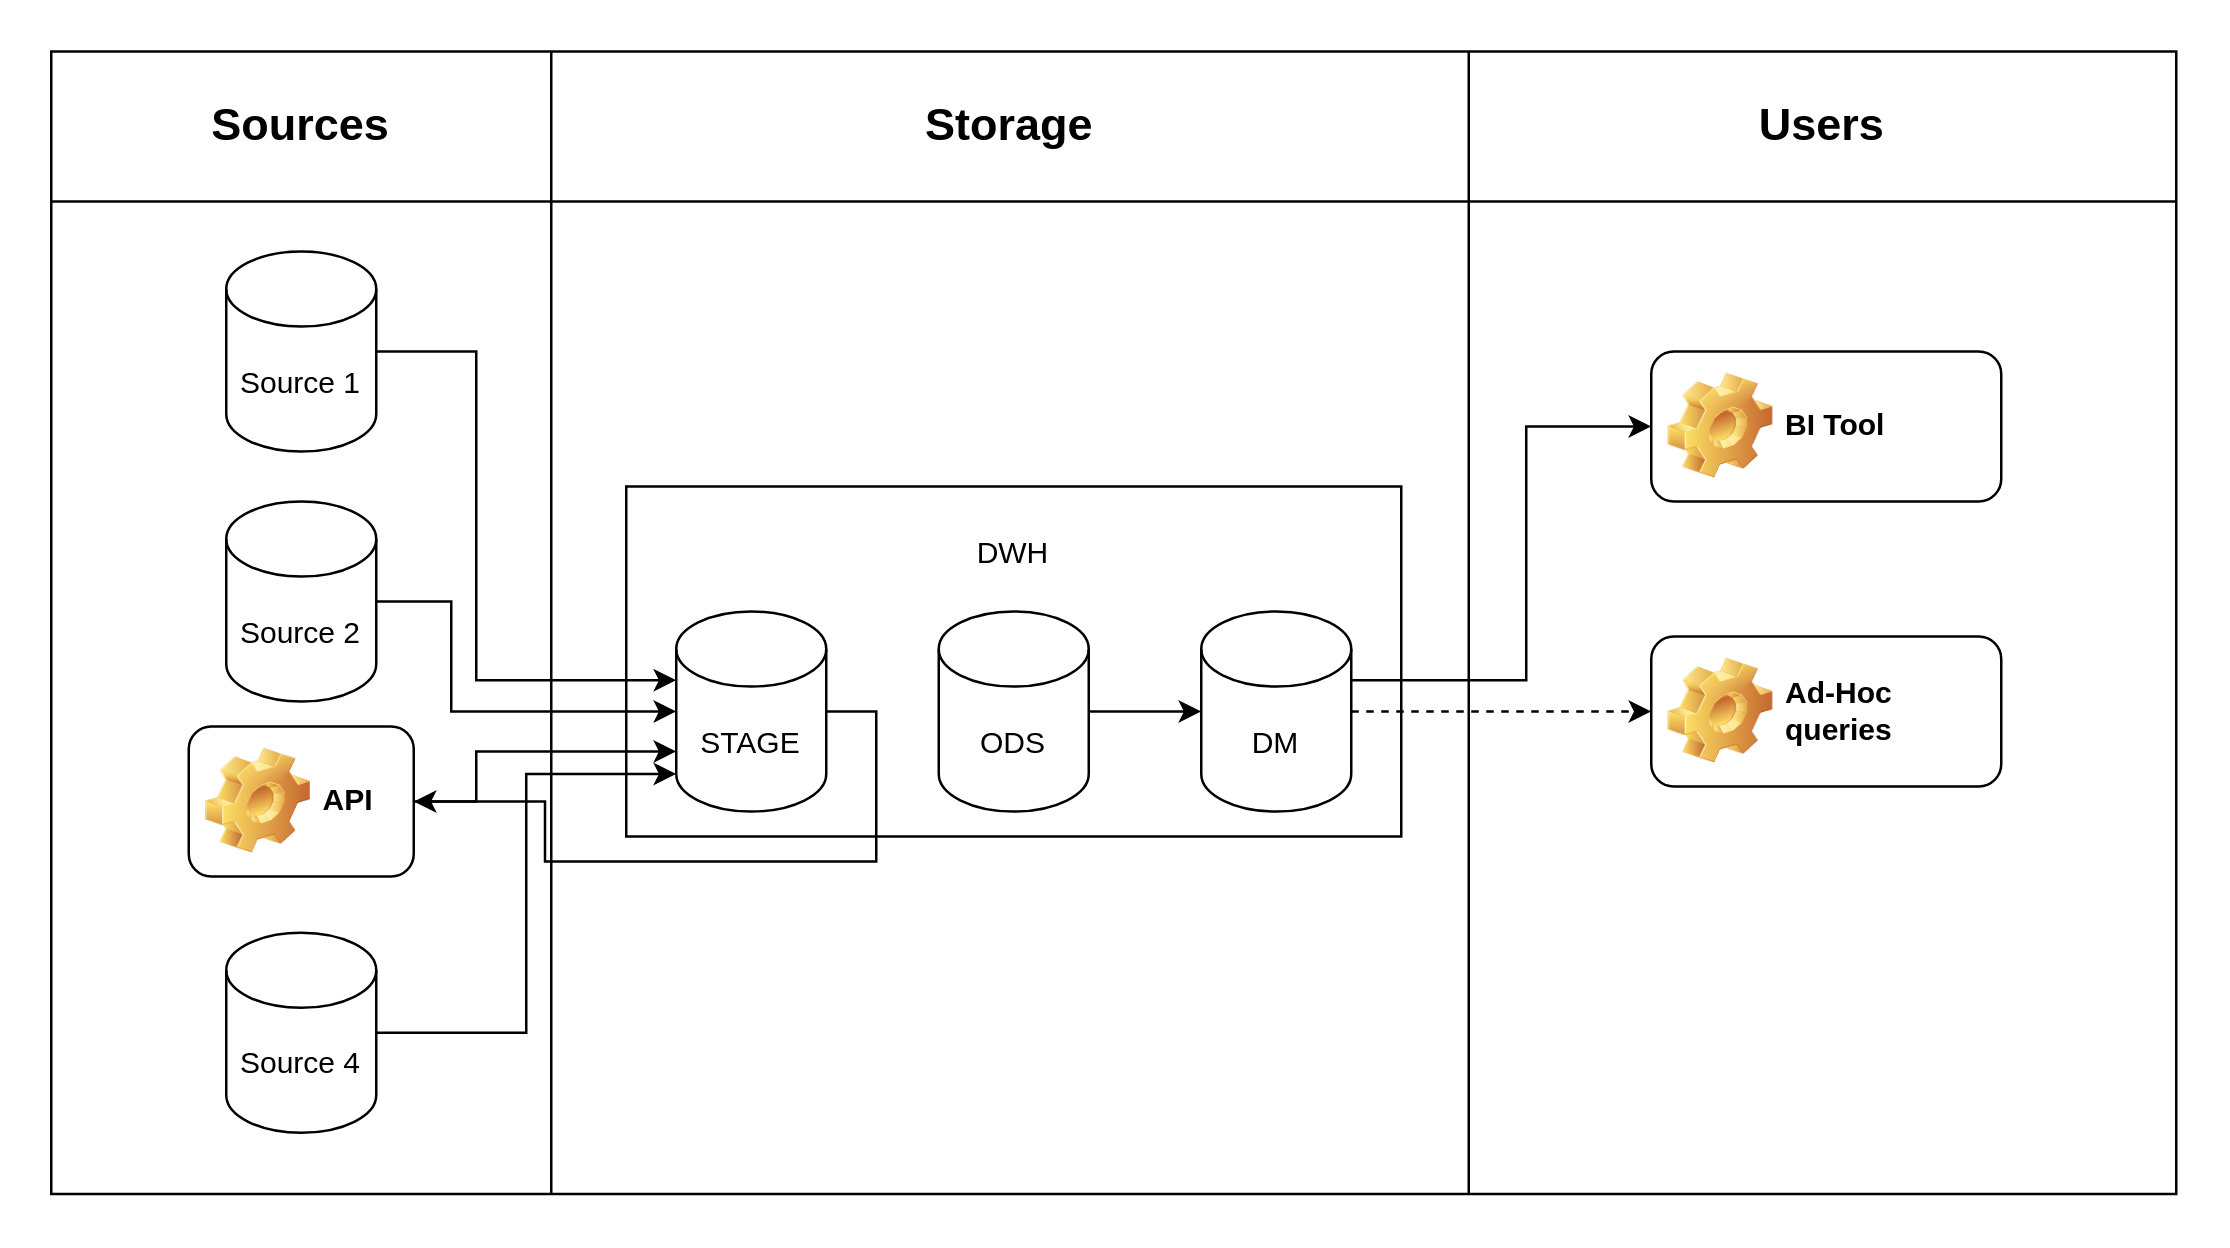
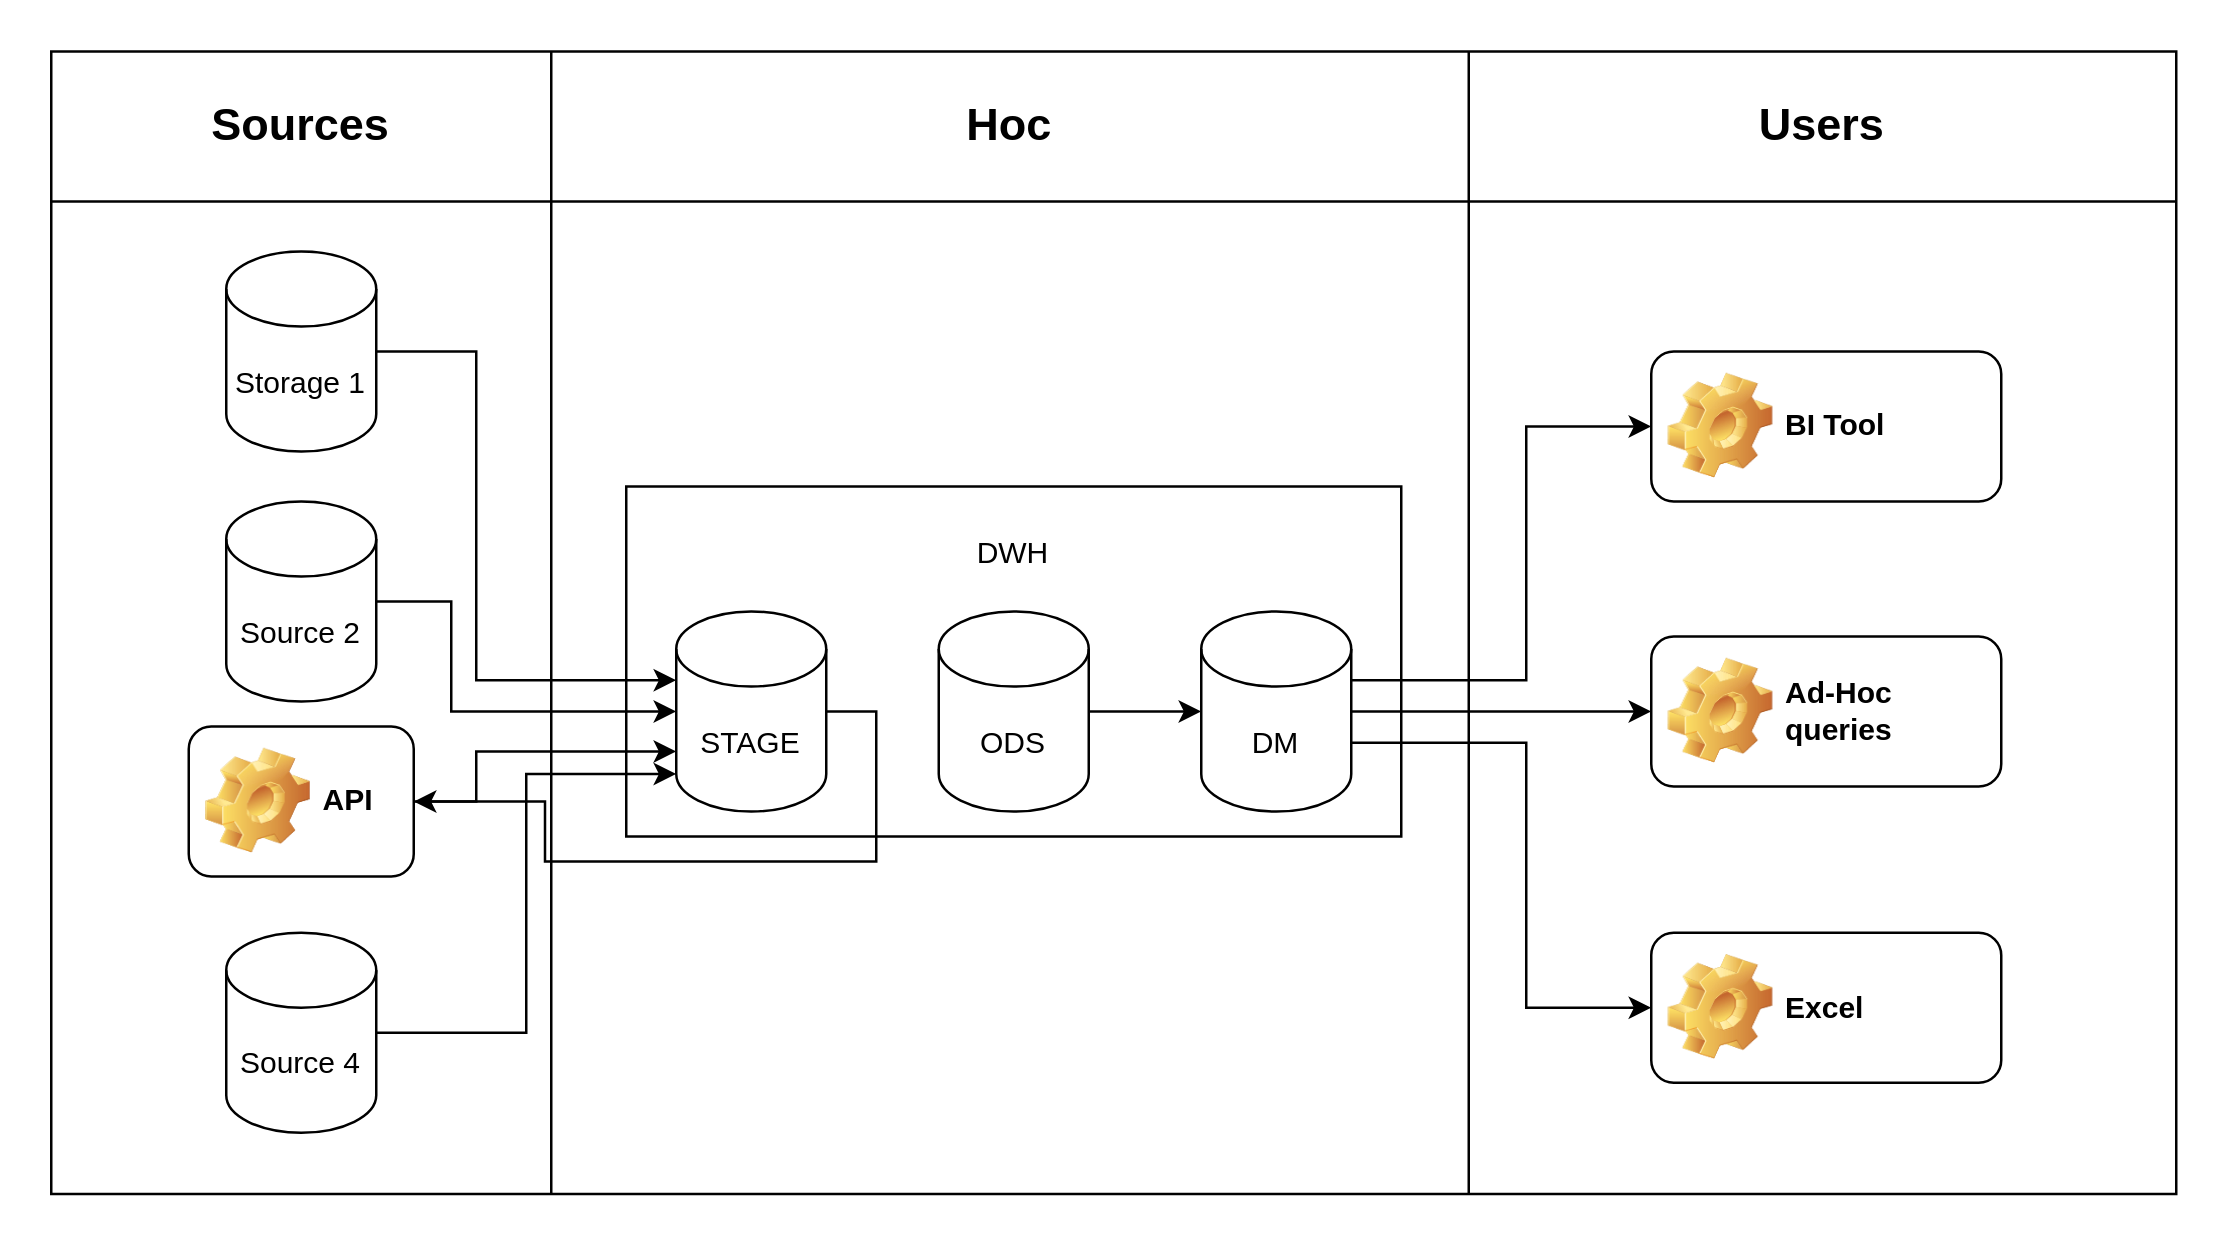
  <mxCell id="0" />
  <mxCell id="1" parent="0" />
  <mxCell id="2" value="" style="shape=table;html=1;whiteSpace=wrap;startSize=0;container=1;collapsible=0;childLayout=tableLayout;" vertex="1" parent="1"><mxGeometry x="20" y="20" width="850" height="457" as="geometry" /></mxCell>
  <mxCell id="3" value="" style="shape=partialRectangle;html=1;whiteSpace=wrap;collapsible=0;dropTarget=0;pointerEvents=0;fillColor=none;top=0;left=0;bottom=0;right=0;points=[[0,0.5],[1,0.5]];portConstraint=eastwest;" vertex="1" parent="2"><mxGeometry width="850" height="60" as="geometry" /></mxCell>
  <mxCell id="4" value="&lt;b&gt;&lt;font style=&quot;font-size: 18px&quot;&gt;Sources&lt;/font&gt;&lt;/b&gt;" style="shape=partialRectangle;html=1;whiteSpace=wrap;connectable=0;fillColor=none;top=0;left=0;bottom=0;right=0;overflow=hidden;pointerEvents=1;" vertex="1" parent="3"><mxGeometry width="200" height="60" as="geometry"><mxRectangle width="200" height="60" as="alternateBounds" /></mxGeometry></mxCell>
- <mxCell id="5" value="&lt;font style=&quot;font-size: 18px&quot;&gt;&lt;b&gt;Storage&lt;/b&gt;&lt;/font&gt;" style="shape=partialRectangle;html=1;whiteSpace=wrap;connectable=0;fillColor=none;top=0;left=0;bottom=0;right=0;overflow=hidden;pointerEvents=1;" vertex="1" parent="3"><mxGeometry x="200" width="367" height="60" as="geometry"><mxRectangle width="367" height="60" as="alternateBounds" /></mxGeometry></mxCell>
+ <mxCell id="5" value="&lt;font style=&quot;font-size: 18px&quot;&gt;&lt;b&gt;Hoc&lt;/b&gt;&lt;/font&gt;" style="shape=partialRectangle;html=1;whiteSpace=wrap;connectable=0;fillColor=none;top=0;left=0;bottom=0;right=0;overflow=hidden;pointerEvents=1;" vertex="1" parent="3"><mxGeometry x="200" width="367" height="60" as="geometry"><mxRectangle width="367" height="60" as="alternateBounds" /></mxGeometry></mxCell>
  <mxCell id="6" value="&lt;b&gt;&lt;font style=&quot;font-size: 18px&quot;&gt;Users&lt;/font&gt;&lt;/b&gt;" style="shape=partialRectangle;html=1;whiteSpace=wrap;connectable=0;fillColor=none;top=0;left=0;bottom=0;right=0;overflow=hidden;pointerEvents=1;" vertex="1" parent="3"><mxGeometry x="567" width="283" height="60" as="geometry"><mxRectangle width="283" height="60" as="alternateBounds" /></mxGeometry></mxCell>
  <mxCell id="7" value="" style="shape=partialRectangle;html=1;whiteSpace=wrap;collapsible=0;dropTarget=0;pointerEvents=0;fillColor=none;top=0;left=0;bottom=0;right=0;points=[[0,0.5],[1,0.5]];portConstraint=eastwest;" vertex="1" parent="2"><mxGeometry y="60" width="850" height="397" as="geometry" /></mxCell>
  <mxCell id="8" value="" style="shape=partialRectangle;html=1;whiteSpace=wrap;connectable=0;fillColor=none;top=0;left=0;bottom=0;right=0;overflow=hidden;pointerEvents=1;" vertex="1" parent="7"><mxGeometry width="200" height="397" as="geometry"><mxRectangle width="200" height="397" as="alternateBounds" /></mxGeometry></mxCell>
  <mxCell id="9" value="" style="shape=partialRectangle;html=1;whiteSpace=wrap;connectable=0;fillColor=none;top=0;left=0;bottom=0;right=0;overflow=hidden;pointerEvents=1;" vertex="1" parent="7"><mxGeometry x="200" width="367" height="397" as="geometry"><mxRectangle width="367" height="397" as="alternateBounds" /></mxGeometry></mxCell>
  <mxCell id="10" value="" style="shape=partialRectangle;html=1;whiteSpace=wrap;connectable=0;fillColor=none;top=0;left=0;bottom=0;right=0;overflow=hidden;pointerEvents=1;" vertex="1" parent="7"><mxGeometry x="567" width="283" height="397" as="geometry"><mxRectangle width="283" height="397" as="alternateBounds" /></mxGeometry></mxCell>
  <mxCell id="11" value="BI Tool" style="label;whiteSpace=wrap;html=1;image=img/clipart/Gear_128x128.png" vertex="1" parent="1"><mxGeometry x="660" y="140" width="140" height="60" as="geometry" /></mxCell>
  <mxCell id="12" value="Ad-Hoc queries" style="label;whiteSpace=wrap;html=1;image=img/clipart/Gear_128x128.png" vertex="1" parent="1"><mxGeometry x="660" y="254" width="140" height="60" as="geometry" /></mxCell>
- <mxCell id="14" value="Source 1" style="shape=cylinder3;whiteSpace=wrap;html=1;boundedLbl=1;backgroundOutline=1;size=15;" vertex="1" parent="1"><mxGeometry x="90" y="100" width="60" height="80" as="geometry" /></mxCell>
+ <mxCell id="13" value="Excel" style="label;whiteSpace=wrap;html=1;image=img/clipart/Gear_128x128.png" vertex="1" parent="1"><mxGeometry x="660" y="372.5" width="140" height="60" as="geometry" /></mxCell>
+ <mxCell id="14" value="Storage 1" style="shape=cylinder3;whiteSpace=wrap;html=1;boundedLbl=1;backgroundOutline=1;size=15;" vertex="1" parent="1"><mxGeometry x="90" y="100" width="60" height="80" as="geometry" /></mxCell>
  <mxCell id="15" value="Source 2" style="shape=cylinder3;whiteSpace=wrap;html=1;boundedLbl=1;backgroundOutline=1;size=15;" vertex="1" parent="1"><mxGeometry x="90" y="200" width="60" height="80" as="geometry" /></mxCell>
  <mxCell id="16" value="" style="group" vertex="1" connectable="0" parent="1"><mxGeometry x="250" y="194" width="310" height="140" as="geometry" /></mxCell>
  <mxCell id="17" value="DWH&lt;br&gt;&lt;br&gt;&lt;br&gt;&lt;br&gt;&lt;br&gt;&lt;br&gt;&lt;br&gt;" style="rounded=0;whiteSpace=wrap;html=1;" vertex="1" parent="16"><mxGeometry width="310" height="140" as="geometry" /></mxCell>
  <mxCell id="18" value="STAGE" style="shape=cylinder3;whiteSpace=wrap;html=1;boundedLbl=1;backgroundOutline=1;size=15;" vertex="1" parent="16"><mxGeometry x="20" y="50" width="60" height="80" as="geometry" /></mxCell>
  <mxCell id="19" value="ODS" style="shape=cylinder3;whiteSpace=wrap;html=1;boundedLbl=1;backgroundOutline=1;size=15;" vertex="1" parent="16"><mxGeometry x="125" y="50" width="60" height="80" as="geometry" /></mxCell>
  <mxCell id="20" style="edgeStyle=orthogonalEdgeStyle;rounded=0;orthogonalLoop=1;jettySize=auto;html=1;exitX=1;exitY=0.5;exitDx=0;exitDy=0;exitPerimeter=0;" edge="1" parent="16" source="18" target="23"><mxGeometry relative="1" as="geometry" /></mxCell>
  <mxCell id="21" value="DM" style="shape=cylinder3;whiteSpace=wrap;html=1;boundedLbl=1;backgroundOutline=1;size=15;" vertex="1" parent="16"><mxGeometry x="230" y="50" width="60" height="80" as="geometry" /></mxCell>
  <mxCell id="22" style="edgeStyle=orthogonalEdgeStyle;rounded=0;orthogonalLoop=1;jettySize=auto;html=1;exitX=1;exitY=0.5;exitDx=0;exitDy=0;exitPerimeter=0;entryX=0;entryY=0.5;entryDx=0;entryDy=0;entryPerimeter=0;" edge="1" parent="16" source="19" target="21"><mxGeometry relative="1" as="geometry" /></mxCell>
  <mxCell id="23" value="API" style="label;whiteSpace=wrap;html=1;image=img/clipart/Gear_128x128.png" vertex="1" parent="1"><mxGeometry x="75" y="290" width="90" height="60" as="geometry" /></mxCell>
  <mxCell id="24" value="" style="edgeStyle=elbowEdgeStyle;elbow=horizontal;endArrow=classic;html=1;rounded=0;fontSize=18;exitX=1;exitY=0.5;exitDx=0;exitDy=0;" edge="1" parent="1" source="23"><mxGeometry width="50" height="50" relative="1" as="geometry"><mxPoint x="470" y="350" as="sourcePoint" /><mxPoint x="270" y="300" as="targetPoint" /><Array as="points"><mxPoint x="190" y="280" /></Array></mxGeometry></mxCell>
  <mxCell id="25" value="" style="edgeStyle=elbowEdgeStyle;elbow=horizontal;endArrow=classic;html=1;rounded=0;fontSize=18;exitX=1;exitY=0.5;exitDx=0;exitDy=0;entryX=0;entryY=0;entryDx=0;entryDy=27.5;entryPerimeter=0;exitPerimeter=0;" edge="1" parent="1" source="14" target="18"><mxGeometry width="50" height="50" relative="1" as="geometry"><mxPoint x="175" y="360" as="sourcePoint" /><mxPoint x="280" y="275" as="targetPoint" /><Array as="points"><mxPoint x="190" y="210" /></Array></mxGeometry></mxCell>
  <mxCell id="26" value="Source 4" style="shape=cylinder3;whiteSpace=wrap;html=1;boundedLbl=1;backgroundOutline=1;size=15;" vertex="1" parent="1"><mxGeometry x="90" y="372.5" width="60" height="80" as="geometry" /></mxCell>
  <mxCell id="27" value="" style="edgeStyle=elbowEdgeStyle;elbow=horizontal;endArrow=classic;html=1;rounded=0;fontSize=18;exitX=1;exitY=0.5;exitDx=0;exitDy=0;entryX=0;entryY=1;entryDx=0;entryDy=-15;entryPerimeter=0;exitPerimeter=0;" edge="1" parent="1" source="26" target="18"><mxGeometry width="50" height="50" relative="1" as="geometry"><mxPoint x="175" y="632.5" as="sourcePoint" /><mxPoint x="270" y="500" as="targetPoint" /><Array as="points"><mxPoint x="210" y="265" /></Array></mxGeometry></mxCell>
  <mxCell id="28" value="" style="edgeStyle=elbowEdgeStyle;elbow=horizontal;endArrow=classic;html=1;rounded=0;fontSize=18;exitX=1;exitY=0;exitDx=0;exitDy=27.5;entryX=0;entryY=0.5;entryDx=0;entryDy=0;exitPerimeter=0;" edge="1" parent="1" source="21" target="11"><mxGeometry width="50" height="50" relative="1" as="geometry"><mxPoint x="530" y="377.5" as="sourcePoint" /><mxPoint x="650" y="230" as="targetPoint" /><Array as="points"><mxPoint x="610" y="190" /></Array></mxGeometry></mxCell>
- <mxCell id="29" value="" style="edgeStyle=elbowEdgeStyle;elbow=horizontal;endArrow=classic;html=1;rounded=0;fontSize=18;exitX=1;exitY=0.5;exitDx=0;exitDy=0;entryX=0;entryY=0.5;entryDx=0;entryDy=0;exitPerimeter=0;dashed=1;" edge="1" parent="1" source="21" target="12"><mxGeometry width="50" height="50" relative="1" as="geometry"><mxPoint x="550" y="237.5" as="sourcePoint" /><mxPoint x="660" y="150" as="targetPoint" /><Array as="points"><mxPoint x="600" y="300" /></Array></mxGeometry></mxCell>
+ <mxCell id="29" value="" style="edgeStyle=elbowEdgeStyle;elbow=horizontal;endArrow=classic;html=1;rounded=0;fontSize=18;exitX=1;exitY=0.5;exitDx=0;exitDy=0;entryX=0;entryY=0.5;entryDx=0;entryDy=0;exitPerimeter=0;" edge="1" parent="1" source="21" target="12"><mxGeometry width="50" height="50" relative="1" as="geometry"><mxPoint x="550" y="237.5" as="sourcePoint" /><mxPoint x="660" y="150" as="targetPoint" /><Array as="points"><mxPoint x="600" y="300" /></Array></mxGeometry></mxCell>
  <mxCell id="30" value="" style="edgeStyle=elbowEdgeStyle;elbow=horizontal;endArrow=classic;html=1;rounded=0;fontSize=18;exitX=1;exitY=0.5;exitDx=0;exitDy=0;exitPerimeter=0;entryX=0;entryY=0.5;entryDx=0;entryDy=0;entryPerimeter=0;" edge="1" parent="1" source="15" target="18"><mxGeometry width="50" height="50" relative="1" as="geometry"><mxPoint x="470" y="350" as="sourcePoint" /><mxPoint x="520" y="300" as="targetPoint" /><Array as="points"><mxPoint x="180" y="270" /></Array></mxGeometry></mxCell>
+ <mxCell id="31" value="" style="edgeStyle=elbowEdgeStyle;elbow=horizontal;endArrow=classic;html=1;rounded=0;fontSize=18;exitX=1;exitY=0;exitDx=0;exitDy=52.5;exitPerimeter=0;" edge="1" parent="1" source="21" target="13"><mxGeometry width="50" height="50" relative="1" as="geometry"><mxPoint x="470" y="350" as="sourcePoint" /><mxPoint x="520" y="300" as="targetPoint" /><Array as="points"><mxPoint x="610" y="350" /></Array></mxGeometry></mxCell>
